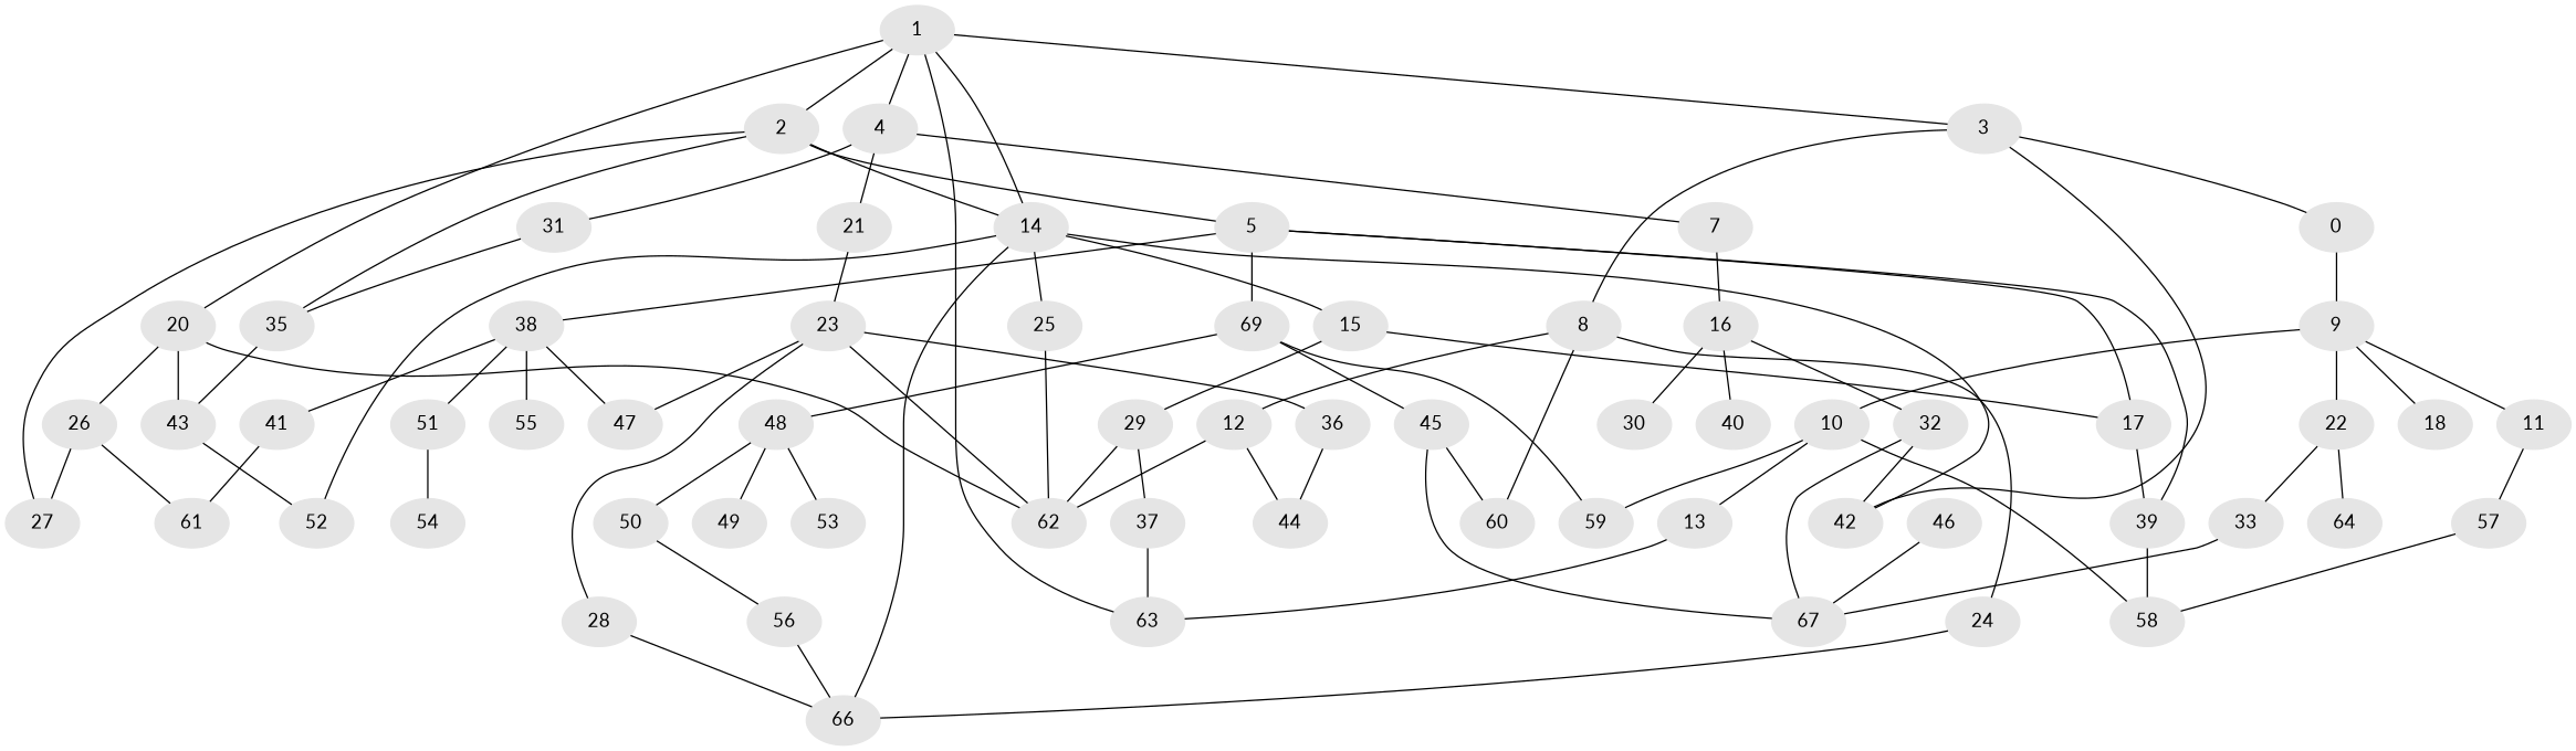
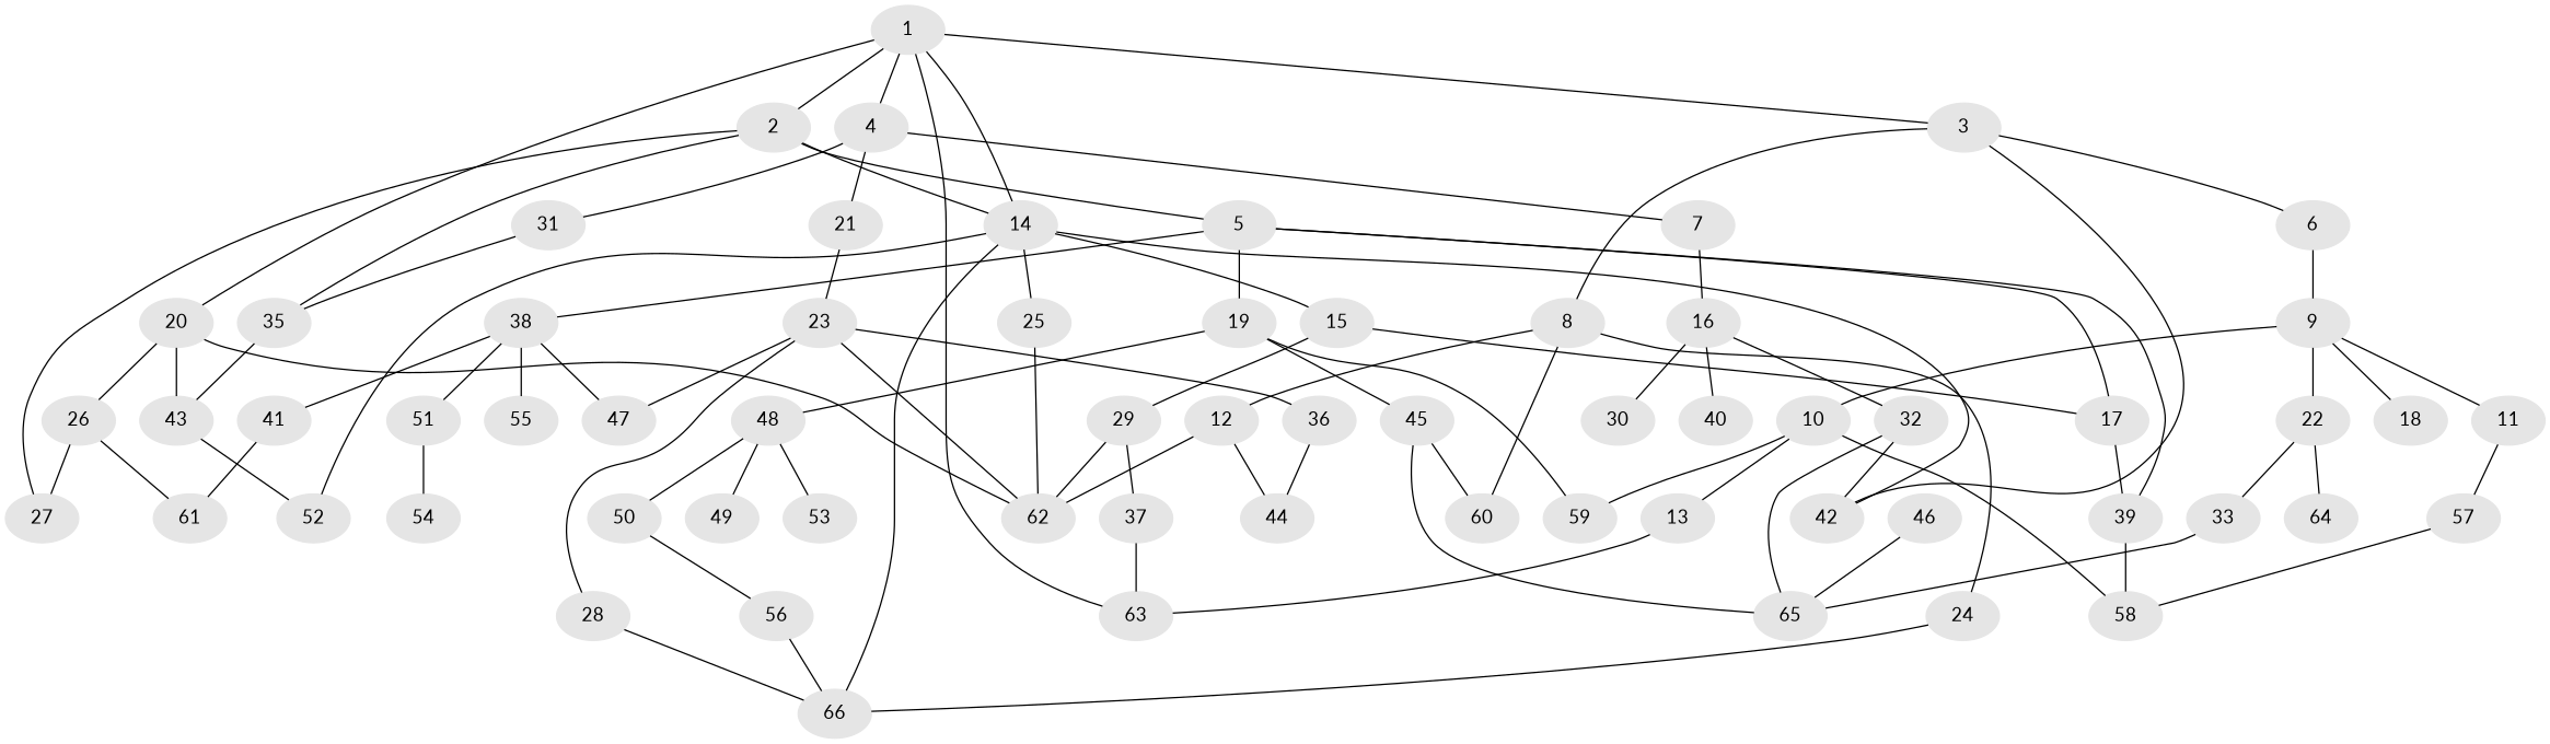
  graph {
    fontname=Lato
    node [color=gray90 fontname=Lato style=filled]
    edge [fontname=Lato]
    1
    2
    3
    4
    14
    20
    63
    5
    27
    35
-   6 [label=0]
+   6
    8
    42
    7
    21
    31
    15
    25
    52
    66
    62
    26
    43
    17
-   19 [label=69]
+   19
    38
    39
    9
    12
    24
    60
    16
    23
    59
    45
    48
    47
    41
    51
    55
    58
    10
    11
    18
    22
    30
    32
    40
    44
    13
    57
    33
    64
    29
    37
-   65 [label=67]
+   65
    49
    50
    53
    61
    28
    36
    46
    54
    56
    1 -- 2
    1 -- 3
    1 -- 4
    1 -- 14
    1 -- 20
    1 -- 63
    2 -- 14
    2 -- 5
    2 -- 27
    2 -- 35
    3 -- 6
    3 -- 8
    3 -- 42
    4 -- 7
    4 -- 21
    4 -- 31
    14 -- 42
    14 -- 15
    14 -- 25
    14 -- 52
    14 -- 66
    20 -- 62
    20 -- 26
    20 -- 43
    5 -- 17
    5 -- 19
    5 -- 38
    5 -- 39
    35 -- 43
    6 -- 9
    8 -- 12
    8 -- 24
    8 -- 60
    7 -- 16
    21 -- 23
    31 -- 35
    15 -- 17
    15 -- 29
    25 -- 62
    26 -- 27
    26 -- 61
    43 -- 52
    17 -- 39
    19 -- 59
    19 -- 45
    19 -- 48
    38 -- 47
    38 -- 41
    38 -- 51
    38 -- 55
    39 -- 58
    9 -- 10
    9 -- 11
    9 -- 18
    9 -- 22
    12 -- 62
    12 -- 44
    24 -- 66
    16 -- 30
    16 -- 32
    16 -- 40
    23 -- 62
    23 -- 47
    23 -- 28
    23 -- 36
    45 -- 60
    45 -- 65
    48 -- 49
    48 -- 50
    48 -- 53
    41 -- 61
    51 -- 54
    10 -- 59
    10 -- 58
    10 -- 13
    11 -- 57
    22 -- 33
    22 -- 64
    32 -- 42
    32 -- 65
    13 -- 63
    57 -- 58
    33 -- 65
    29 -- 62
    29 -- 37
    37 -- 63
    50 -- 56
    28 -- 66
    36 -- 44
    46 -- 65
    56 -- 66
  }
